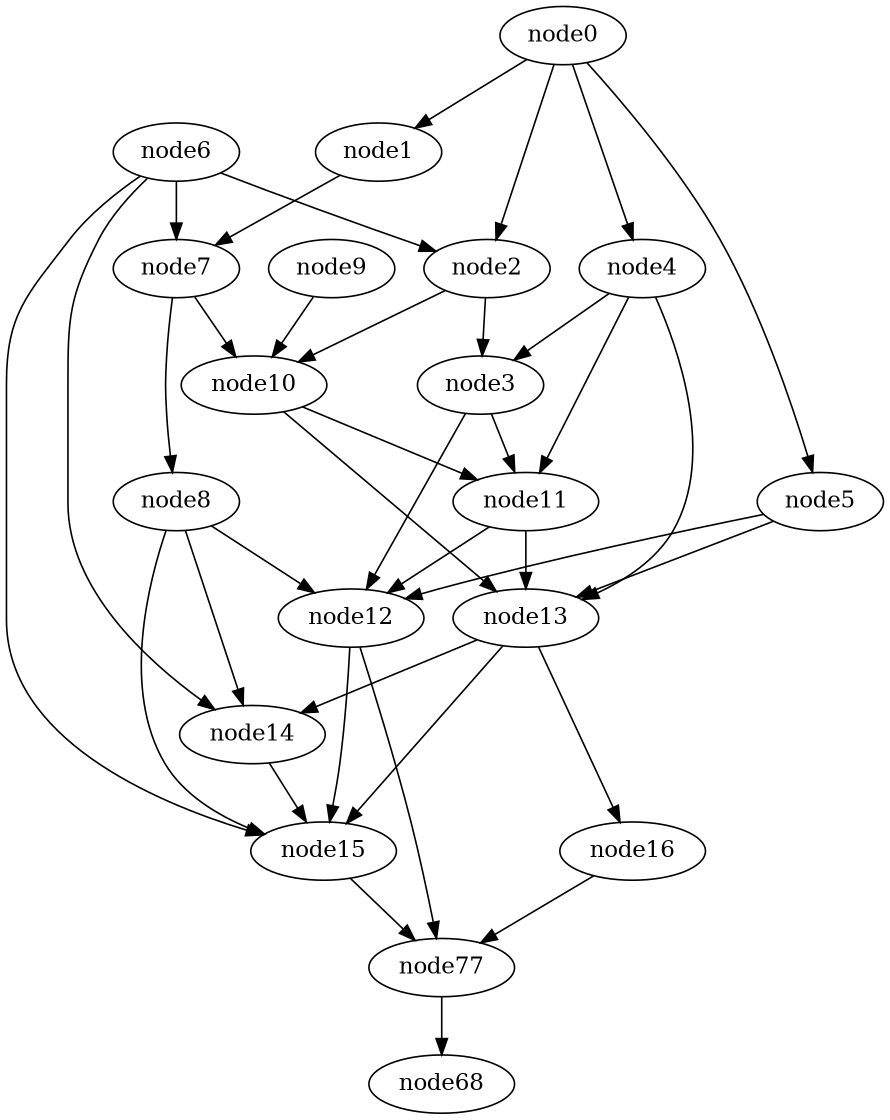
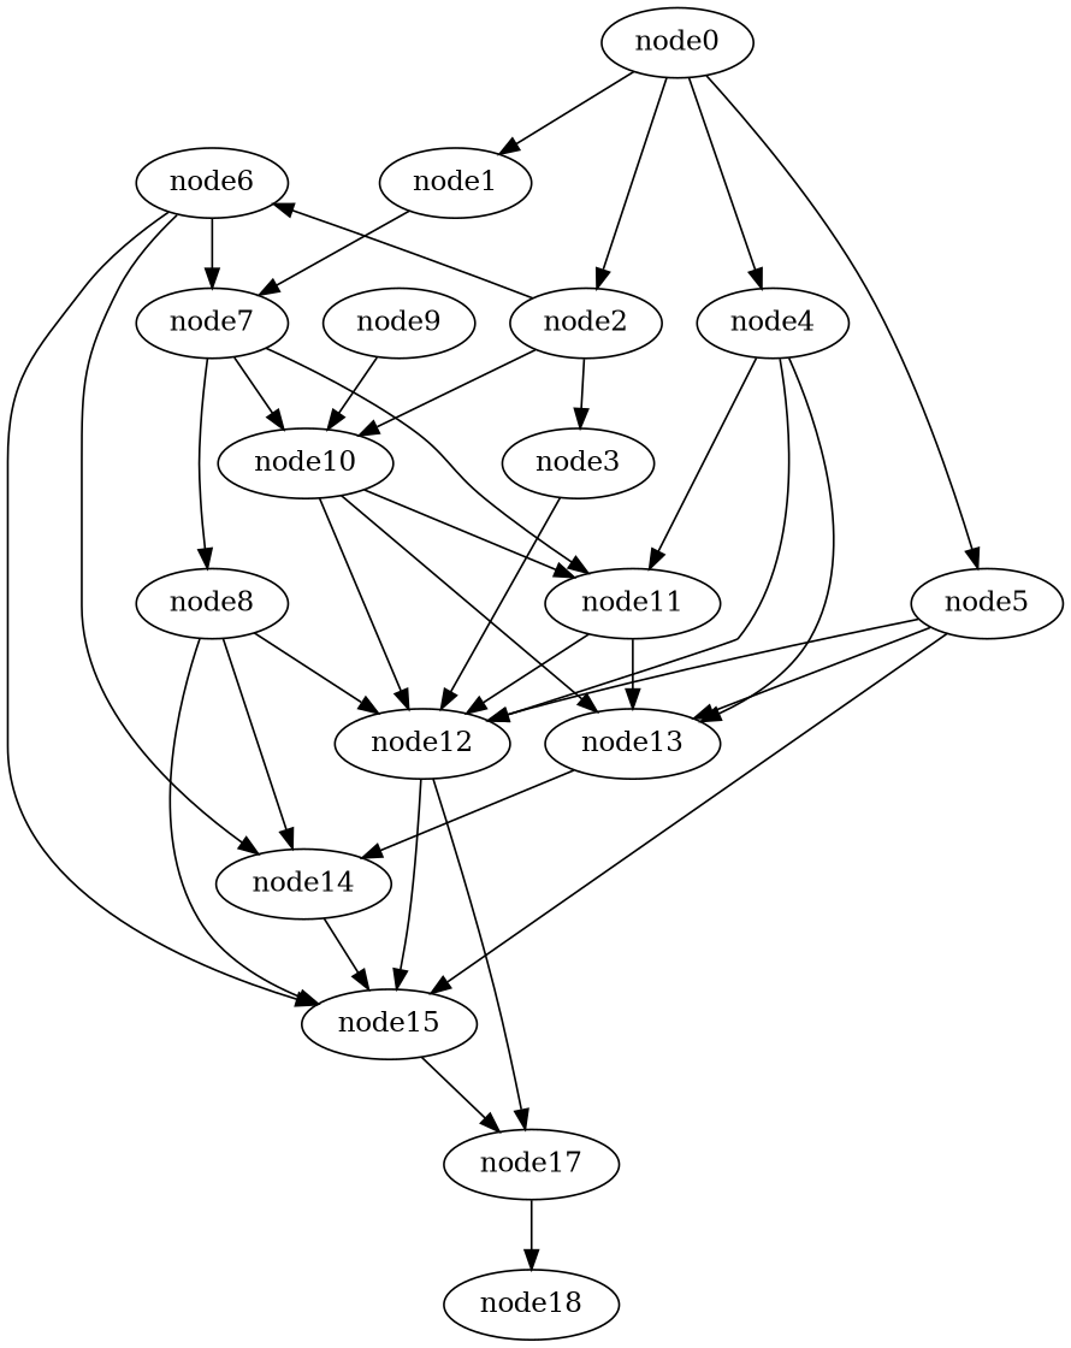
  digraph {
-   node17 [label=node77]
-   node18 [label=node68]
-   node16
+   node17
+   node18
    node15
    node14
    node13
    node12
    node11
    node10
    node9
    node8
    node7
    node6
    node5
    node4
    node3
    node2
    node1
    node0
    node17 -> node18
-   node16 -> node17
    node15 -> node17
    node14 -> node15
-   node13 -> node16
-   node13 -> node15
+   node5 -> node15
    node13 -> node14
    node12 -> node17
    node12 -> node15
    node11 -> node13
    node11 -> node12
    node10 -> node13
+   node10 -> node12
    node10 -> node11
    node9 -> node10
    node8 -> node15
    node8 -> node14
    node8 -> node12
    node7 -> node10
    node7 -> node8
    node6 -> node15
    node6 -> node14
    node6 -> node7
    node5 -> node13
    node5 -> node12
    node4 -> node13
-   node4 -> node3
+   node4 -> node12
    node4 -> node11
    node3 -> node12
-   node3 -> node11
+   node7 -> node11
    node2 -> node10
-   node6 -> node2
+   node2 -> node6
    node2 -> node3
    node1 -> node7
    node0 -> node5
    node0 -> node4
    node0 -> node2
    node0 -> node1
  }
